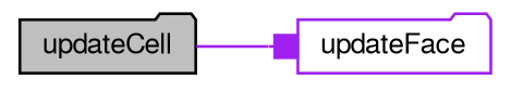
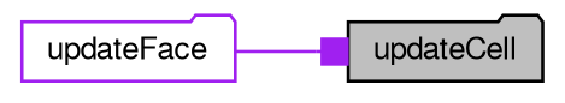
  digraph {
    rankdir=LR
    node [fontname=FreeSans fontsize=10 shape=folder]
    n1 [color=black fillcolor=grey75 fontcolor=black height=0.2 label=updateCell style=filled width=0.4]
    n2 [color=purple height=0.2 label=updateFace width=0.4]
-   n1 -> n2 [color=purple fontname=FreeSans fontsize=10 labelfontname=FreeSans labelfontsize=10 style=solid arrowhead=box]
+   n2 -> n1 [color=purple fontname=FreeSans fontsize=10 labelfontname=FreeSans labelfontsize=10 style=solid arrowhead=box]
  }
